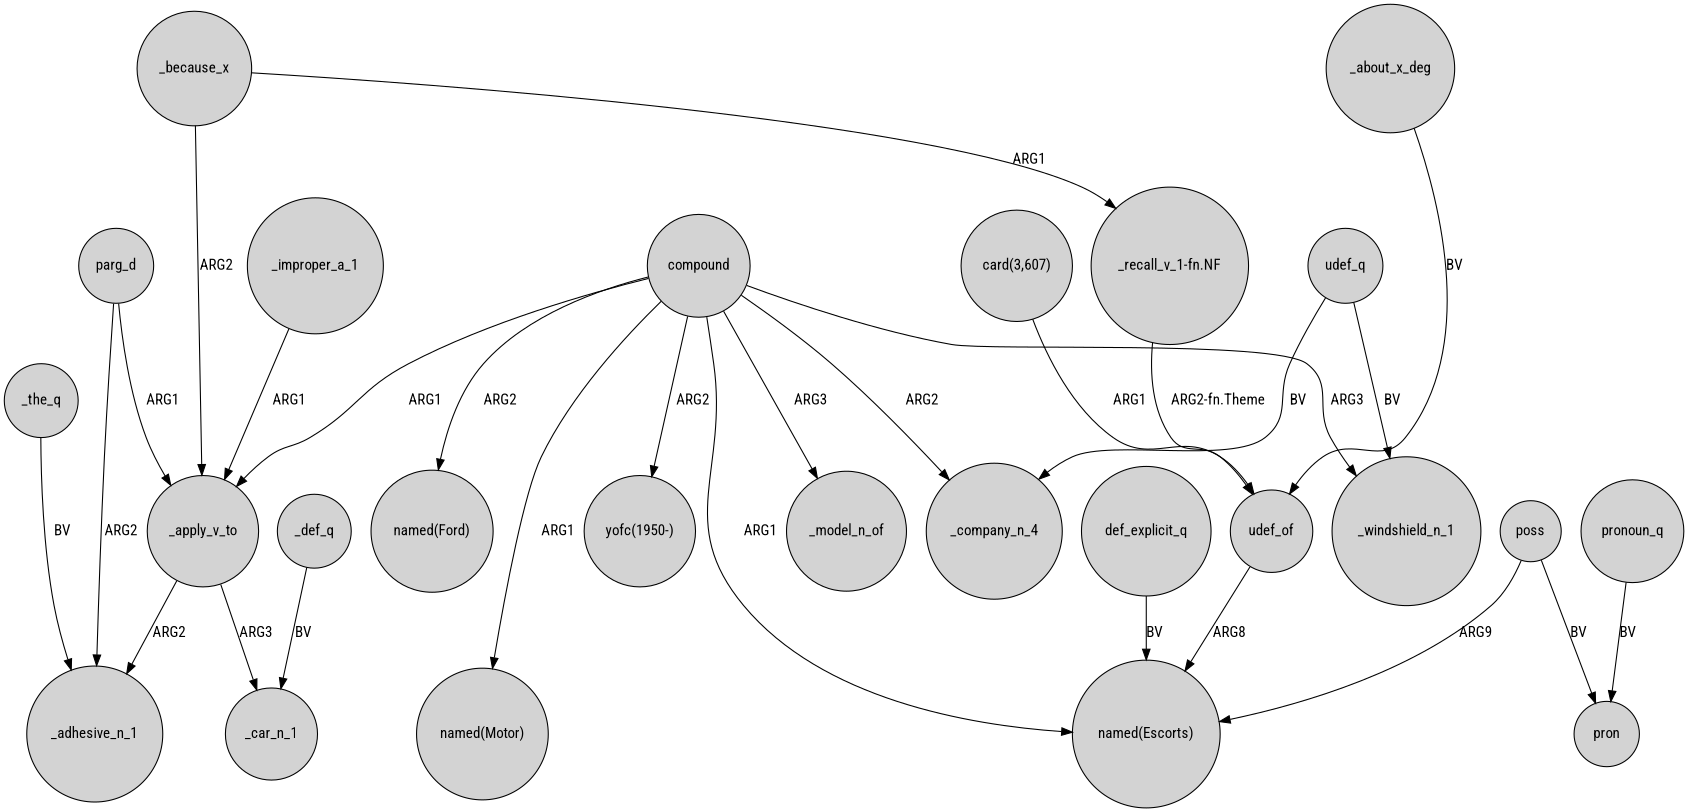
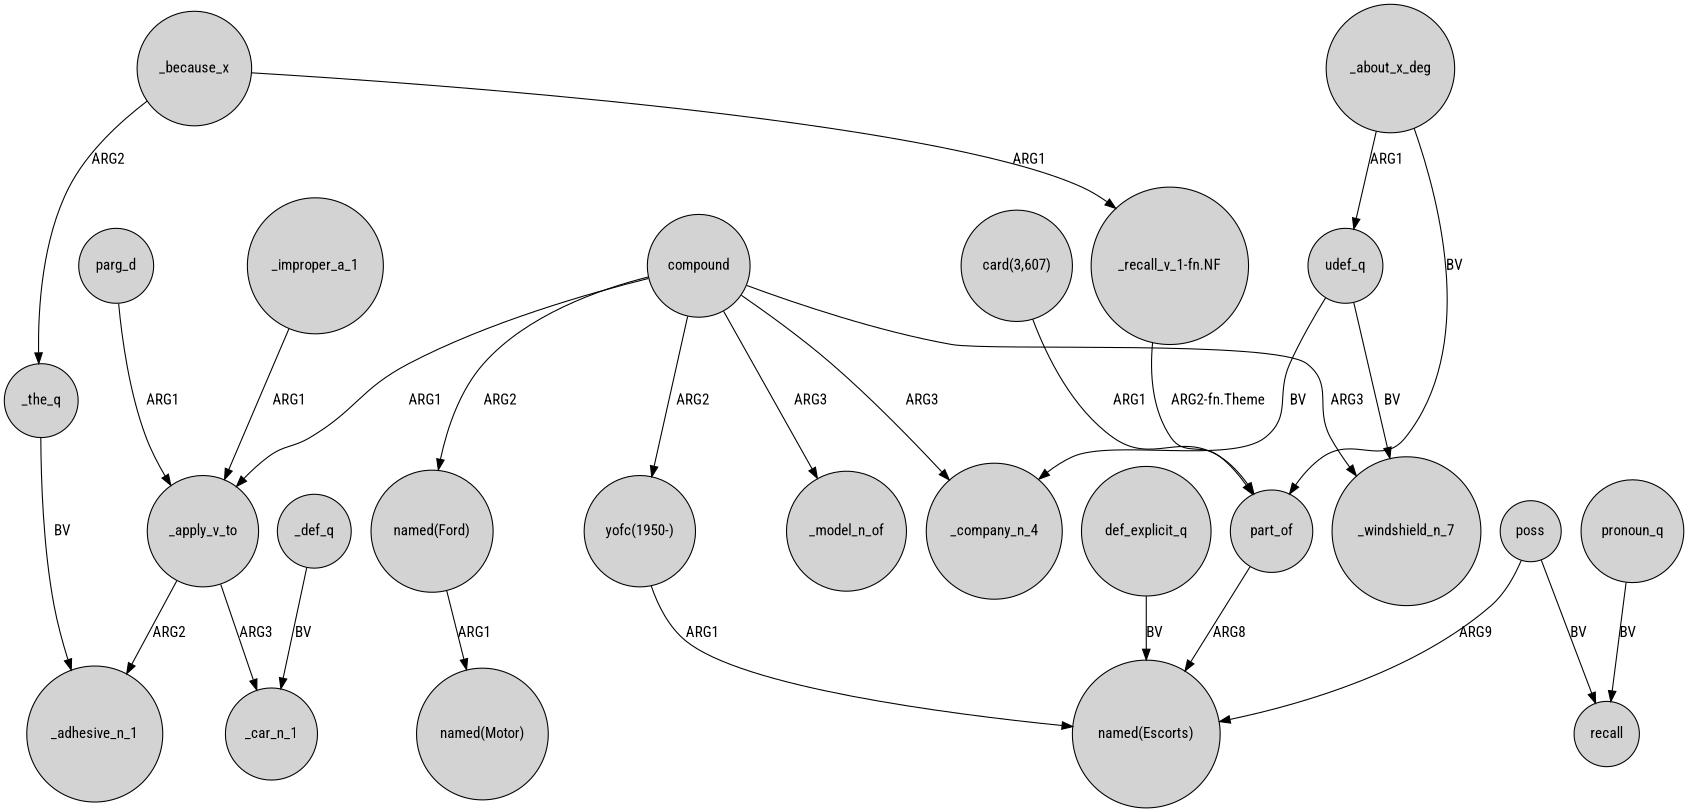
  digraph {
    fontname="Roboto Condensed"
    node [fontname="Roboto Condensed" shape=circle style=filled]
    edge [fontname="Roboto Condensed"]
    parg_d
    _adhesive_n_1
    _apply_v_to
    _car_n_1
    compound
-   _windshield_n_1
+   _windshield_n_1 [label=_windshield_n_7]
    n7 [label=_company_n_4]
    n8 [label="yofc(1950-)"]
    "named(Motor)"
    _model_n_of
    "named(Escorts)"
    "named(Ford)"
    udef_q
-   part_of [label=udef_of]
+   part_of
    poss
-   pron
+   pron [label=recall]
    _the_q
    n18 [label="card(3,607)"]
    n19 [label=_def_q]
    _about_x_deg
    _because_x
    "_recall_v_1-fn.NF"
    def_explicit_q
    pronoun_q
    _improper_a_1
-   parg_d -> _adhesive_n_1 [label=ARG2]
    parg_d -> _apply_v_to [label=ARG1]
    _apply_v_to -> _adhesive_n_1 [label=ARG2]
    _apply_v_to -> _car_n_1 [label=ARG3]
    compound -> _apply_v_to [label=ARG1]
    compound -> _windshield_n_1 [label=ARG3]
-   compound -> n7 [label=ARG2]
+   compound -> n7 [label=ARG3]
    compound -> n8 [label=ARG2]
-   compound -> "named(Motor)" [label=ARG1]
+   "named(Ford)" -> "named(Motor)" [label=ARG1]
    compound -> _model_n_of [label=ARG3]
-   compound -> "named(Escorts)" [label=ARG1]
+   n8 -> "named(Escorts)" [label=ARG1]
    compound -> "named(Ford)" [label=ARG2]
    udef_q -> _windshield_n_1 [label=BV]
    udef_q -> n7 [label=BV]
    part_of -> "named(Escorts)" [label=ARG8]
    poss -> "named(Escorts)" [label=ARG9]
    poss -> pron [label=BV]
    _the_q -> _adhesive_n_1 [label=BV]
    n18 -> part_of [label=ARG1]
    n19 -> _car_n_1 [label=BV]
+   _about_x_deg -> udef_q [label=ARG1]
    _about_x_deg -> part_of [label=BV]
-   _because_x -> _apply_v_to [label=ARG2]
+   _because_x -> _the_q [label=ARG2]
    _because_x -> "_recall_v_1-fn.NF" [label=ARG1]
    "_recall_v_1-fn.NF" -> part_of [label="ARG2-fn.Theme"]
    def_explicit_q -> "named(Escorts)" [label=BV]
    pronoun_q -> pron [label=BV]
    _improper_a_1 -> _apply_v_to [label=ARG1]
  }
